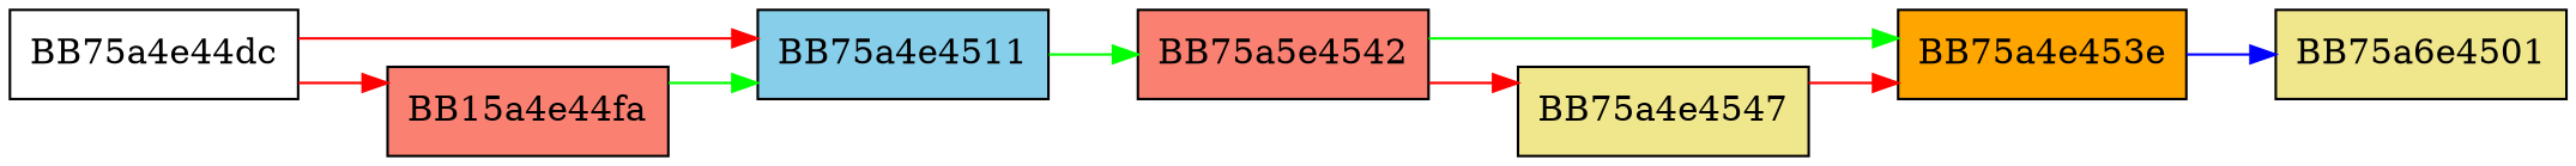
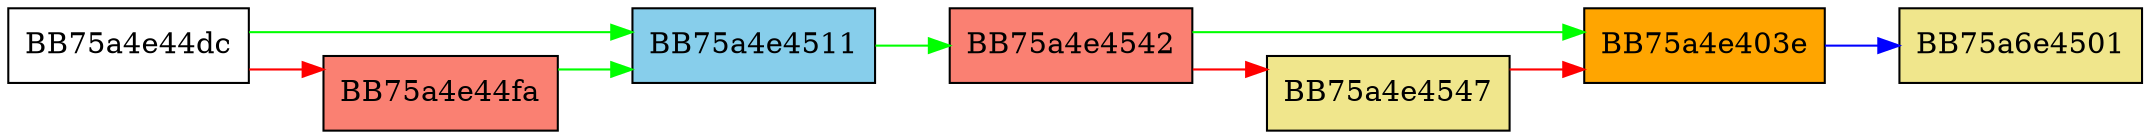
  digraph {
    rankdir=LR
    splines=ortho
    node [fillcolor=salmon shape=box style=filled]
    edge [color=green]
    BB75a4e4511 [fillcolor=skyblue]
    BB75a4e44dc [fillcolor=white]
-   BB75a4e44fa [label=BB15a4e44fa]
-   BB75a4e4542 [label=BB75a5e4542]
-   BB75a4e453e [fillcolor=orange]
+   BB75a4e44fa
+   BB75a4e4542
+   BB75a4e453e [fillcolor=orange label=BB75a4e403e]
    BB75a4e4547 [fillcolor=khaki]
    n7 [fillcolor=khaki label=BB75a6e4501]
    BB75a4e4511 -> BB75a4e4542
-   BB75a4e44dc -> BB75a4e4511 [color=red]
+   BB75a4e44dc -> BB75a4e4511
    BB75a4e44dc -> BB75a4e44fa [color=red]
    BB75a4e44fa -> BB75a4e4511
    BB75a4e4542 -> BB75a4e453e
    BB75a4e4542 -> BB75a4e4547 [color=red]
    BB75a4e453e -> n7 [color=blue]
    BB75a4e4547 -> BB75a4e453e [color=red]
  }
